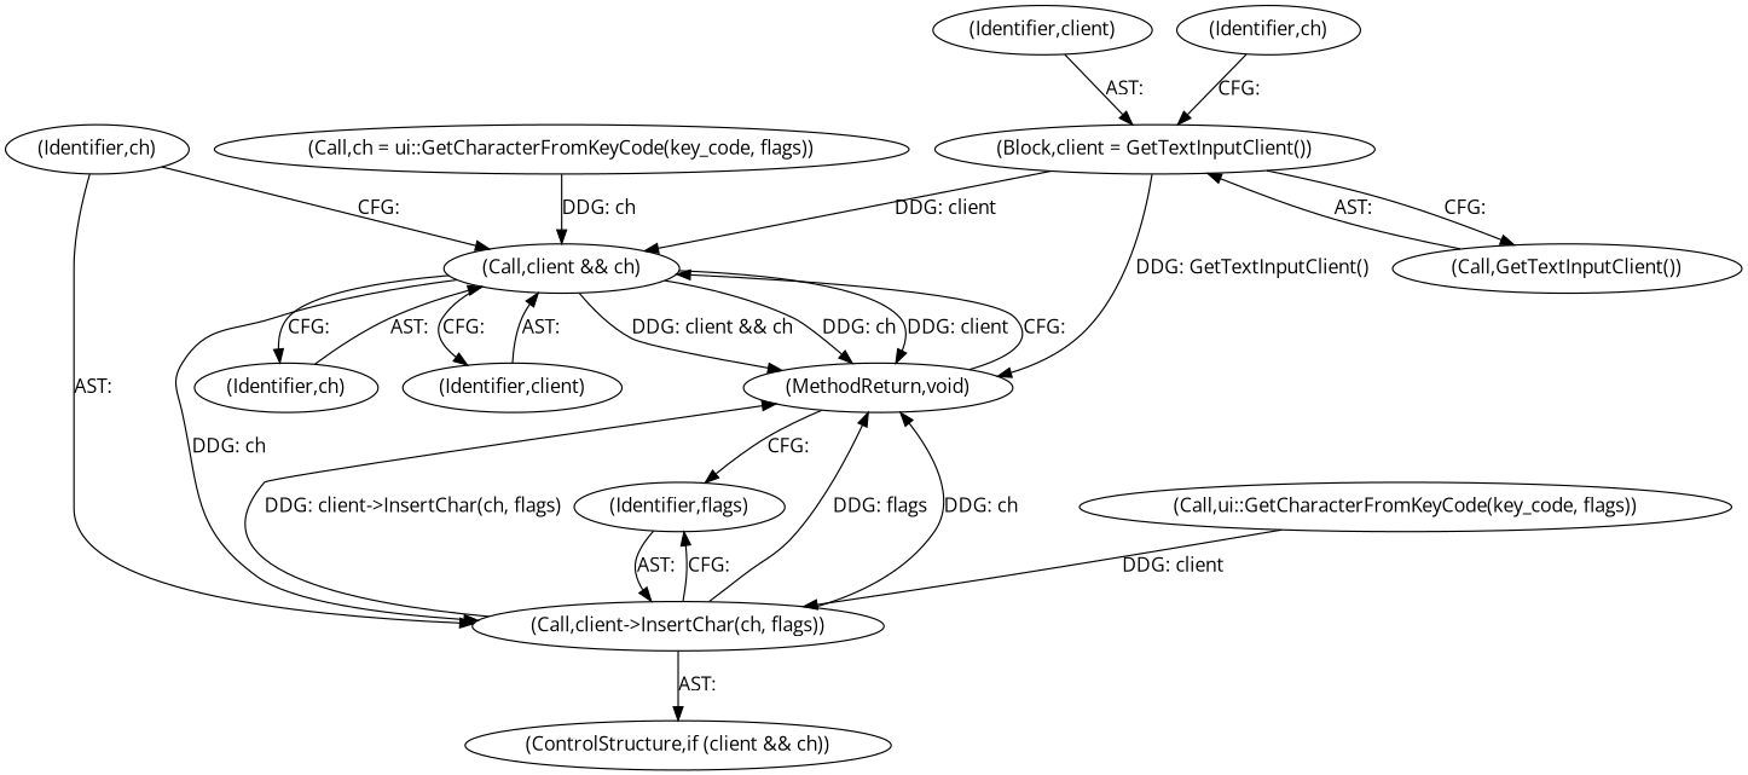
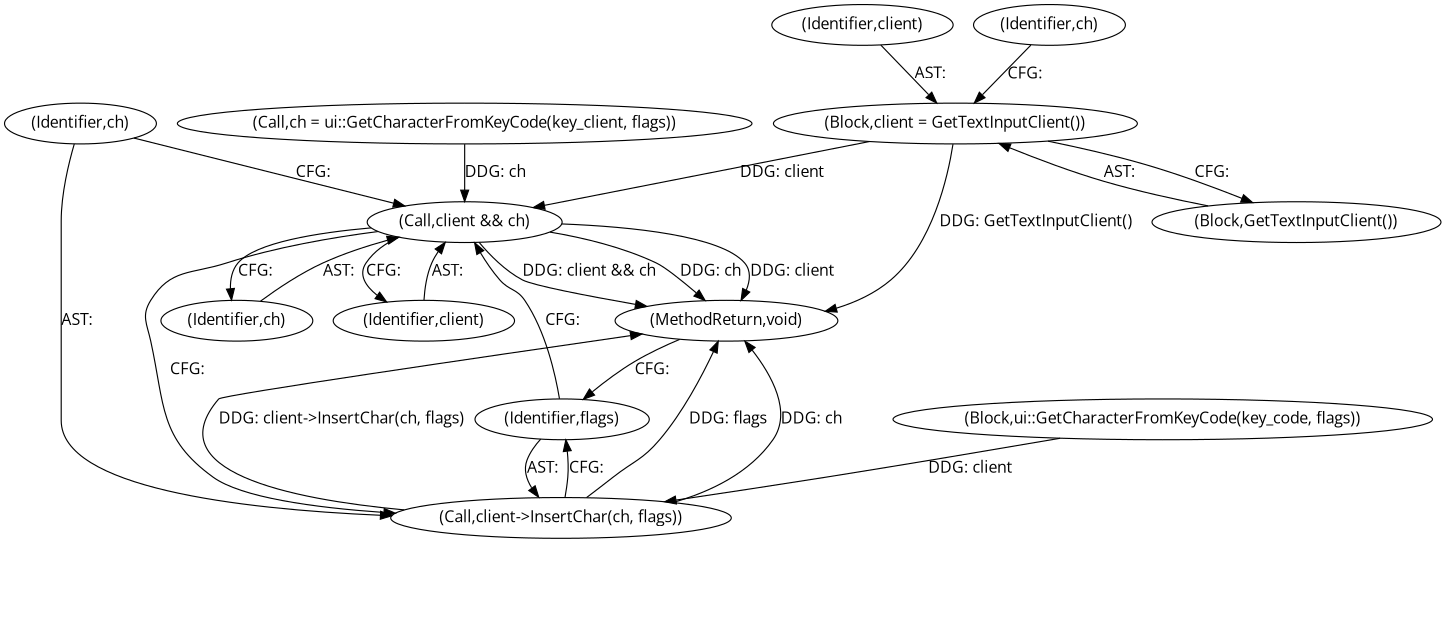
  digraph {
    fontname="Open Sans"
    node [fontname="Open Sans"]
    edge [fontname="Open Sans"]
    n1 [label="(Block,client = GetTextInputClient())"]
    n2 [label="(Call,client && ch)"]
-   n3 [label="(Call,GetTextInputClient())"]
+   n3 [label="(Block,GetTextInputClient())"]
    n4 [label="(MethodReturn,void)"]
    n5 [label="(Call,client->InsertChar(ch, flags))"]
    n6 [label="(Identifier,ch)"]
    n7 [label="(Identifier,client)"]
    n8 [label="(Identifier,flags)"]
-   n9 [label="(ControlStructure,if (client && ch))"]
    n10 [label="(Identifier,ch)"]
    n11 [label="(Identifier,client)"]
    n12 [label="(Identifier,ch)"]
-   n13 [label="(Call,ui::GetCharacterFromKeyCode(key_code, flags))"]
-   n14 [label="(Call,ch = ui::GetCharacterFromKeyCode(key_code, flags))"]
+   n13 [label="(Block,ui::GetCharacterFromKeyCode(key_code, flags))"]
+   n14 [label="(Call,ch = ui::GetCharacterFromKeyCode(key_client, flags))"]
    n1 -> n2 [label="DDG: client"]
    n1 -> n3 [label="CFG: "]
    n1 -> n4 [label="DDG: GetTextInputClient()"]
    n2 -> n4 [label="DDG: client && ch"]
    n2 -> n4 [label="DDG: ch"]
    n2 -> n4 [label="DDG: client"]
-   n2 -> n5 [label="DDG: ch"]
+   n2 -> n5 [label="CFG: "]
    n2 -> n6 [label="CFG: "]
    n2 -> n7 [label="CFG: "]
    n3 -> n1 [label="AST: "]
-   n4 -> n2 [label="CFG: "]
+   n8 -> n2 [label="CFG: "]
    n4 -> n8 [label="CFG: "]
    n5 -> n4 [label="DDG: flags"]
    n5 -> n4 [label="DDG: ch"]
    n5 -> n4 [label="DDG: client->InsertChar(ch, flags)"]
    n5 -> n8 [label="CFG: "]
-   n5 -> n9 [label="AST: "]
    n6 -> n2 [label="AST: "]
    n7 -> n2 [label="AST: "]
    n8 -> n5 [label="AST: "]
    n10 -> n2 [label="CFG: "]
    n10 -> n5 [label="AST: "]
    n11 -> n1 [label="AST: "]
    n12 -> n1 [label="CFG: "]
    n13 -> n5 [label="DDG: client"]
    n14 -> n2 [label="DDG: ch"]
  }
